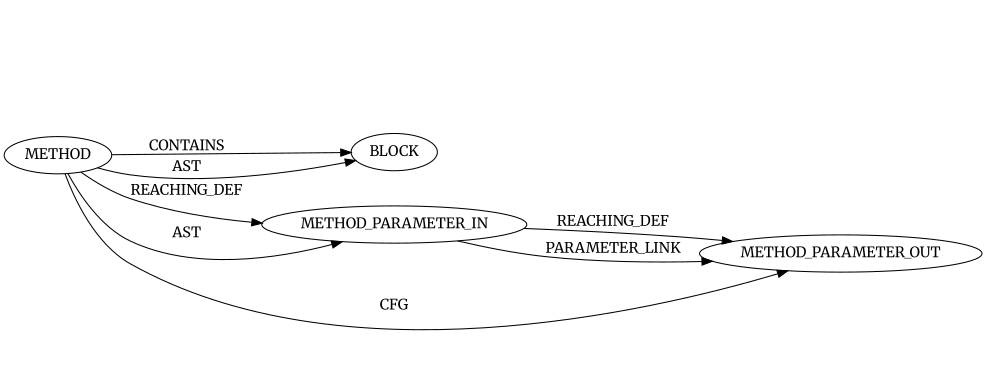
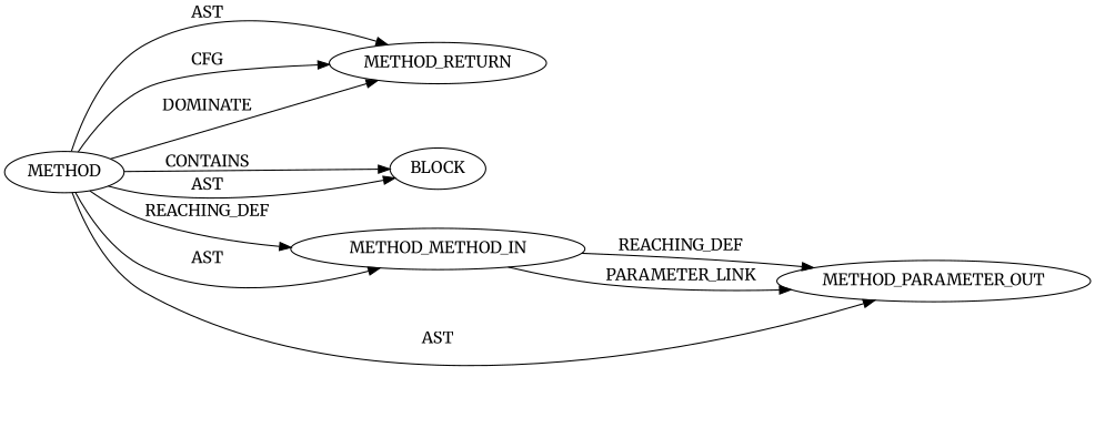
  digraph {
    fontname=Merriweather
    rankdir=LR
    node [CODE="<empty>" EVALUATION_STRATEGY=BY_VALUE ORDER=1 TYPE_FULL_NAME=ANY fontname=Merriweather]
    edge [fontname=Merriweather]
+   n1 [CODE=RET ORDER=2 label=METHOD_RETURN]
    n2 [AST_PARENT_FULL_NAME="<global>" AST_PARENT_TYPE=NAMESPACE_BLOCK FILENAME="<empty>" FULL_NAME=ceph_decode_8 IS_EXTERNAL=true NAME=ceph_decode_8 ORDER=0 label=METHOD EVALUATION_STRATEGY="" TYPE_FULL_NAME=""]
    n3 [ARGUMENT_INDEX=1 label=BLOCK EVALUATION_STRATEGY=""]
-   n4 [CODE=p1 INDEX=1 IS_VARIADIC=false NAME=p1 label=METHOD_PARAMETER_IN]
+   n4 [CODE=p1 INDEX=1 IS_VARIADIC=false NAME=p1 label=METHOD_METHOD_IN]
    n5 [CODE=p1 INDEX=1 IS_VARIADIC=false NAME=p1 label=METHOD_PARAMETER_OUT]
+   n2 -> n1 [label=AST]
+   n2 -> n1 [label=CFG]
+   n2 -> n1 [label=DOMINATE]
    n2 -> n3 [label=CONTAINS]
    n2 -> n3 [label=AST]
    n2 -> n4 [label=REACHING_DEF]
    n2 -> n4 [label=AST]
-   n2 -> n5 [label=CFG]
+   n2 -> n5 [label=AST]
    n4 -> n5 [VARIABLE=p1 label=REACHING_DEF]
    n4 -> n5 [label=PARAMETER_LINK]
  }
